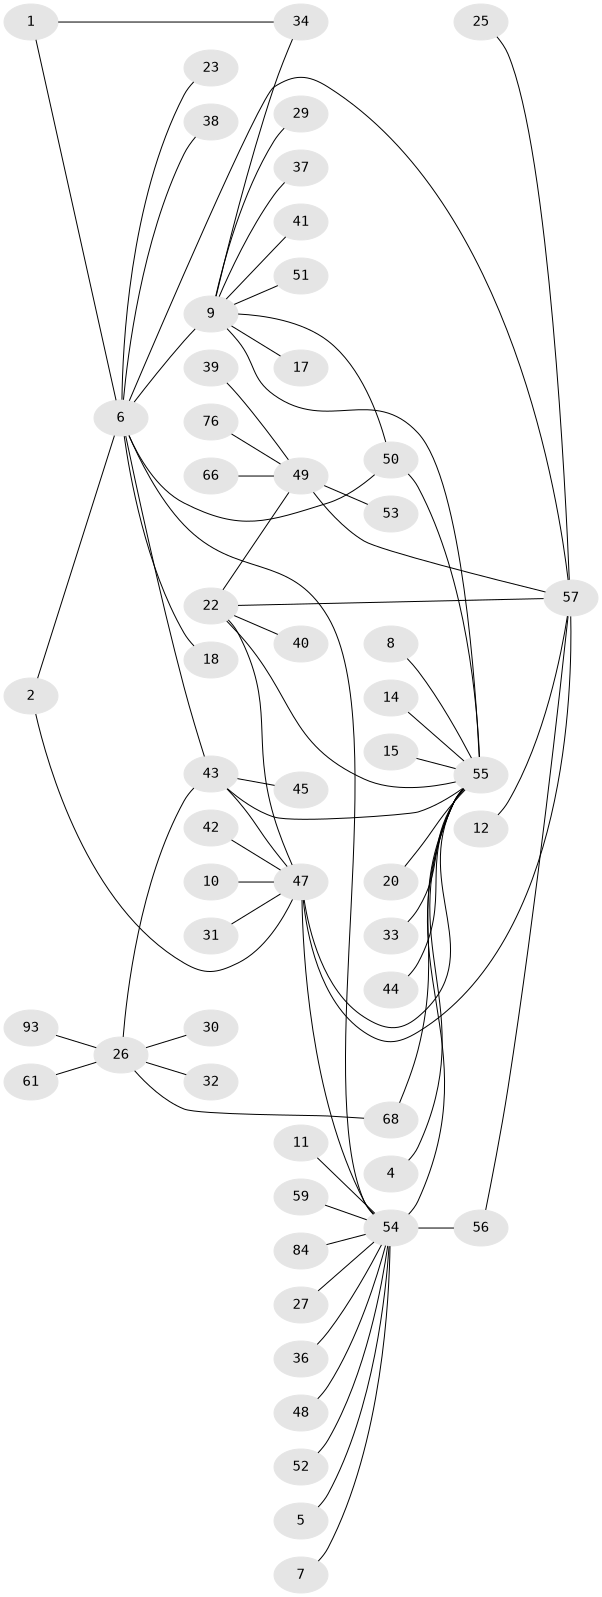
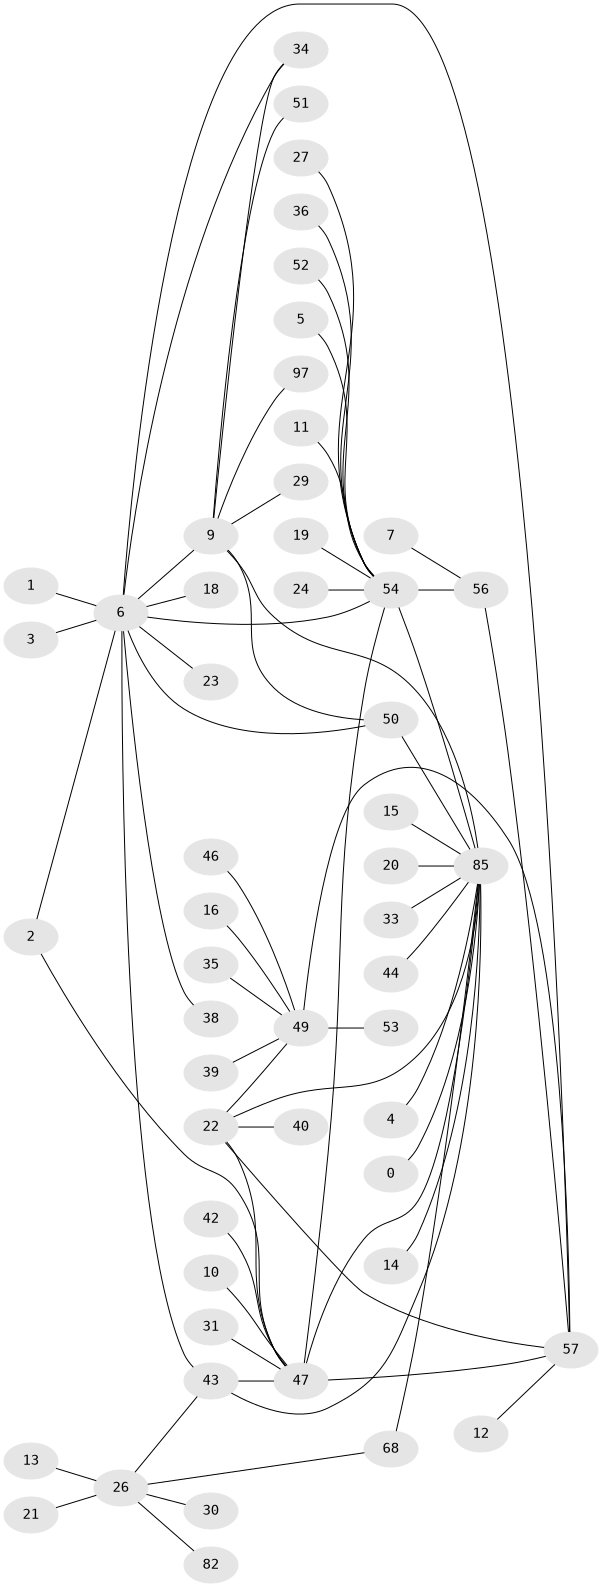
  graph {
    fontname="DejaVu Sans Mono"
    rankdir=LR
    node [color=gray90 fontname="DejaVu Sans Mono" style=filled]
    edge [fontname="DejaVu Sans Mono" weight=1.0]
    1
    6
    54
    9
    18
    23
    34
    38
    43
    50
    57
    2
    47
-   55
+   55 [label=85]
+   3
    4
    5
    56
-   17
+   17 [label=97]
    29
-   37
-   41
    51
-   45
    7
-   8
+   8 [label=0]
    10
    11
    12
-   13 [label=93]
+   13
    26
    n32 [label=68]
    30
-   32
+   32 [label=82]
    14
    15
-   16 [label=66]
+   16
    49
    53
-   19 [label=59]
+   19
    20
-   21 [label=61]
+   21
    22
    40
-   24 [label=84]
-   25
+   24
    27
    31
    33
+   35
    36
    39
    42
    44
-   46 [label=76]
-   48
+   46
    52
    1 -- 6
    6 -- 54 [weight=2.0]
    6 -- 9 [weight=3.0]
    6 -- 18
    6 -- 23
-   1 -- 34 [weight=3.0]
+   6 -- 34 [weight=3.0]
    6 -- 38
    6 -- 43 [weight=2.0]
    6 -- 50
    6 -- 57
    54 -- 55 [weight=2.0]
    54 -- 56 [weight=4.0]
    9 -- 34
    9 -- 50
    9 -- 55 [weight=3.0]
    9 -- 17
    9 -- 29
-   9 -- 37
-   9 -- 41
    9 -- 51
    43 -- 47 [weight=6.0]
    43 -- 55
-   43 -- 45
    50 -- 55 [weight=3.0]
    2 -- 6
    2 -- 47
    47 -- 54
    47 -- 57
    47 -- 55
+   3 -- 6
    4 -- 55
    5 -- 54
    56 -- 57
-   7 -- 54
+   7 -- 56
    8 -- 55
    10 -- 47
    11 -- 54
    12 -- 57
    13 -- 26
    26 -- 43
    26 -- n32
    26 -- 30
    26 -- 32
    n32 -- 55
    14 -- 55
    15 -- 55
    16 -- 49
    49 -- 57
    49 -- 53
    19 -- 54
    20 -- 55
    21 -- 26
    22 -- 57 [weight=3.0]
    22 -- 47
    22 -- 55
    22 -- 49 [weight=3.0]
    22 -- 40
    24 -- 54
-   25 -- 57
    27 -- 54
    31 -- 47
    33 -- 55
+   35 -- 49
    36 -- 54
    39 -- 49
    42 -- 47
    44 -- 55
    46 -- 49
-   48 -- 54
    52 -- 54
  }
